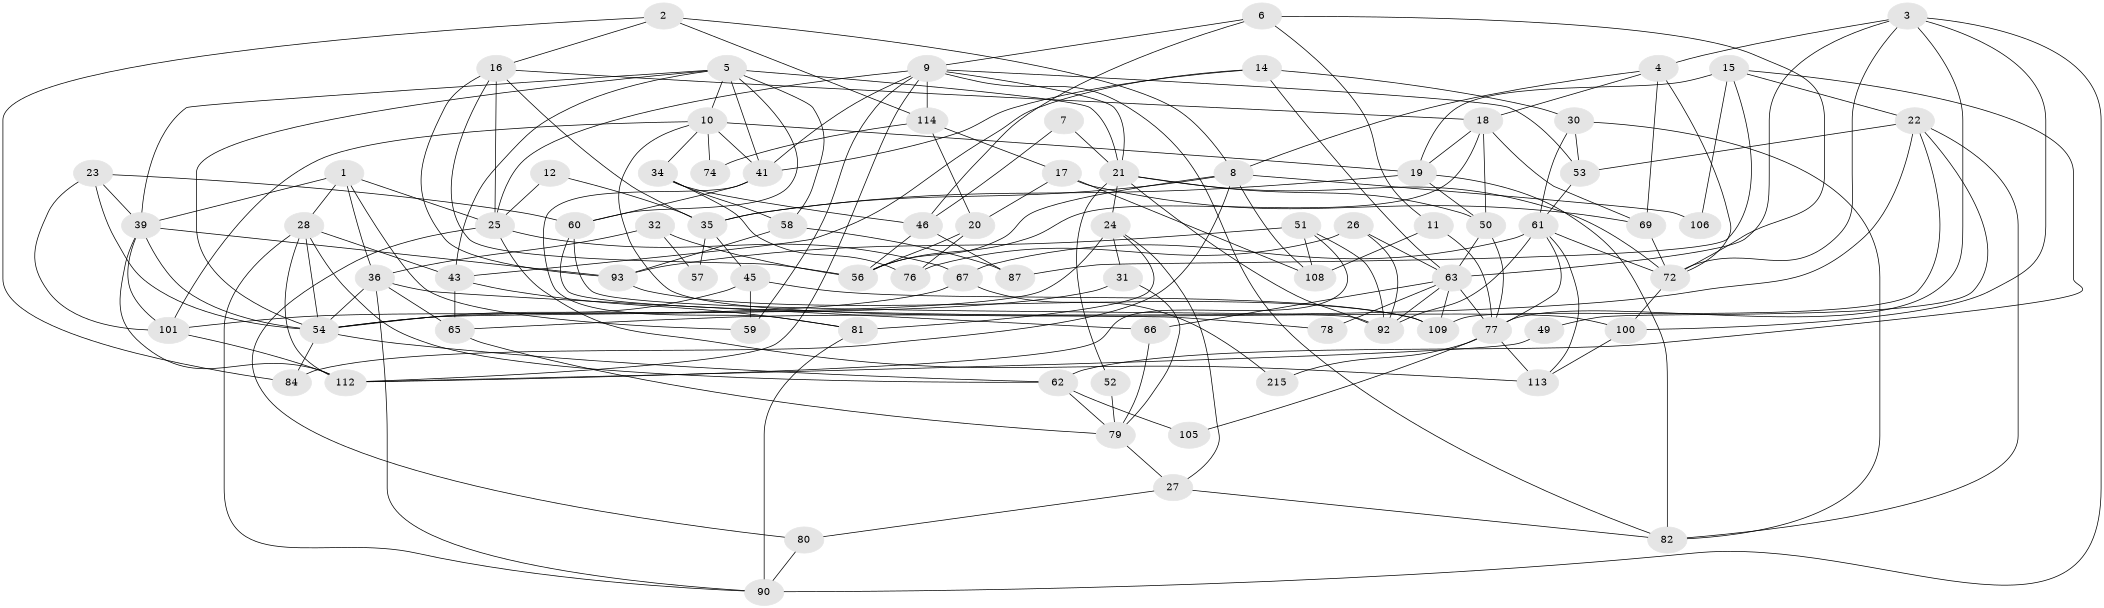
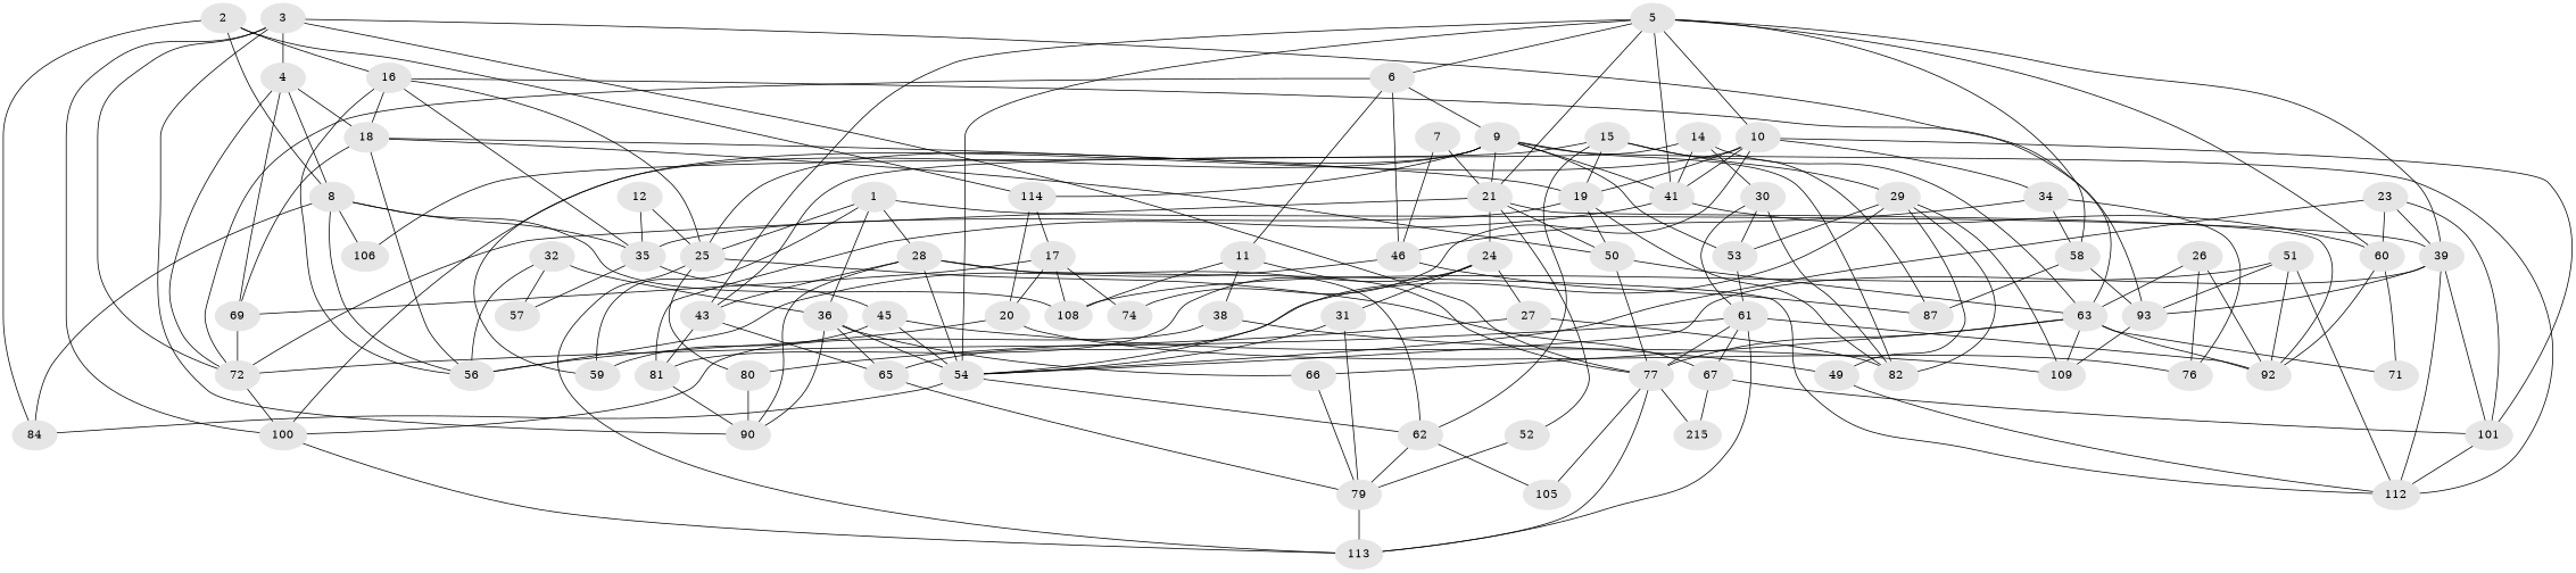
  graph {
    node [color=gray90 style=filled]
    1 [super="+103"]
    25 [super="+42"]
    28 [super="+107"]
    36 [super="+98"]
    39 [super="+88"]
    59
    67 [super="+111"]
    80
    113
    90 [super="+97"]
    43 [super="+68"]
    54 [super="+78"]
    112
    62 [super="+99"]
    65
    66
    101
    93
    8 [super="+94"]
    84
    35
    56 [super="+85"]
    106
    108
    2
    16 [super="+40"]
    114
    18 [super="+104"]
    17
    3 [super="+37"]
    4 [super="+33"]
    63 [super="+86"]
    72 [super="+96"]
    77 [super="+95"]
    100
    69
    92 [super="+116"]
    109
-   71 [label=78]
+   71
    105
    n41 [label=215]
    19 [super="+91"]
    50
    5 [super="+102"]
    6 [super="+22"]
    10 [super="+13"]
    21 [super="+55"]
    41 [super="+89"]
    58
    60
    9 [super="+73"]
    11
    46 [super="+75"]
    34
    74
    24 [super="+70"]
    52
    81
    87
    53 [super="+64"]
    82
+   38
    7 [super="+48"]
    57
    45 [super="+47"]
    61 [super="+110"]
    76
    49
    12
    14
    30
    15
-   29 [super="+44" label=22]
+   29 [super="+44"]
    79
    20
    27
    31
    23
    26
    32
    51 [super="+83"]
    1 -- 25
    1 -- 28
    1 -- 36
    1 -- 39
    1 -- 59
    25 -- 67
    25 -- 80
    25 -- 113
    28 -- 90
    28 -- 43
    28 -- 54 [weight=2]
    28 -- 112
    28 -- 62
    36 -- 90
    36 -- 54
    36 -- 65
    36 -- 66
    39 -- 54
    39 -- 112
    39 -- 101
    39 -- 93
    67 -- 101
    67 -- n41
    80 -- 90
    43 -- 65
    43 -- 81
    54 -- 62
    54 -- 84
    62 -- 105
    62 -- 79
    65 -- 79
    66 -- 79
    101 -- 112
    93 -- 109
    8 -- 84
    8 -- 35
    8 -- 56
    8 -- 106
    8 -- 108
    35 -- 57
    35 -- 45
    2 -- 8
    2 -- 84
    2 -- 16
    2 -- 114
    16 -- 25
    16 -- 93
    16 -- 35
    16 -- 56
    16 -- 18
    114 -- 17
    18 -- 56
    18 -- 69
    18 -- 19
    18 -- 50
    17 -- 108
    17 -- 69
-   114 -- 74
+   17 -- 74
    17 -- 20
    3 -- 90
    3 -- 4
    3 -- 63
    3 -- 72
    3 -- 77
    3 -- 100
    4 -- 8
    4 -- 18
    4 -- 72
    4 -- 69
    63 -- 66
    63 -- 77
    63 -- 92
    63 -- 109
    63 -- 71
    72 -- 100
    77 -- 113
    77 -- 105
    77 -- n41
    100 -- 113
    69 -- 72
    19 -- 35
    19 -- 50
    19 -- 82
    50 -- 63
    50 -- 77
    5 -- 39
    5 -- 43
    5 -- 54
+   5 -- 6
    5 -- 10
    5 -- 21
    5 -- 41
    5 -- 58
    5 -- 60
    6 -- 72
    6 -- 9
    6 -- 11
    6 -- 46
    10 -- 101
    10 -- 100
    10 -- 19
    10 -- 41
    10 -- 34
    10 -- 74
    21 -- 72
    21 -- 92
    21 -- 50
    21 -- 24
    21 -- 52
    41 -- 60
    41 -- 81
    58 -- 93
    58 -- 87
    60 -- 92
    60 -- 71
    9 -- 25
    9 -- 59
    9 -- 112
    9 -- 114
    9 -- 21
    9 -- 41
    9 -- 53
    9 -- 82
    11 -- 108
    11 -- 77
+   11 -- 38
    46 -- 56
    46 -- 87
    34 -- 58
    34 -- 46 [weight=2]
    34 -- 76
    24 -- 54
    24 -- 81
    24 -- 27
    24 -- 31
    52 -- 79
    81 -- 90
    53 -- 61
+   38 -- 100
+   38 -- 49
    7 -- 21
    7 -- 46
    45 -- 59
    45 -- 54
    45 -- 109
    61 -- 67
    61 -- 113
    61 -- 72
    61 -- 77
    61 -- 92
    49 -- 112
    12 -- 25
    12 -- 35
    14 -- 43
    14 -- 63
    14 -- 41
    14 -- 30
    30 -- 53
    30 -- 82
    30 -- 61
    15 -- 62
    15 -- 106
    15 -- 19
    15 -- 87
    15 -- 29
    29 -- 65
    29 -- 109
    29 -- 53
    29 -- 82
    29 -- 49
-   79 -- 27
+   79 -- 113
    20 -- 56
    20 -- 114
    20 -- 76
    27 -- 80
    27 -- 82
    31 -- 54
    31 -- 79
    23 -- 39
    23 -- 54
    23 -- 101
    23 -- 60
    26 -- 63
    26 -- 92
    26 -- 76
    32 -- 36
    32 -- 56 [weight=2]
    32 -- 57
    51 -- 112
    51 -- 93
    51 -- 108
    51 -- 92
  }
